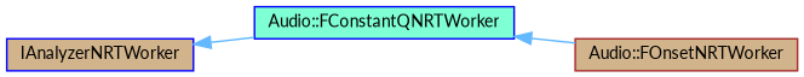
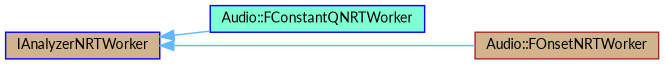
  digraph {
    fontname=Lato
    rankdir=LR
    node [color=blue fillcolor=tan fontname=Lato fontsize=10 shape=box style=filled]
    edge [color=steelblue1 dir=back fontname=Lato fontsize=10 labelfontname=Helvetica labelfontsize=10 style=solid]
    n1 [height=0.2 label=IAnalyzerNRTWorker width=0.4]
    n2 [fillcolor=aquamarine height=0.2 label="Audio::FConstantQNRTWorker" width=0.4]
    n3 [color=brown height=0.2 label="Audio::FOnsetNRTWorker" width=0.4]
    n1 -> n2
-   n2 -> n3
+   n1 -> n3
  }
